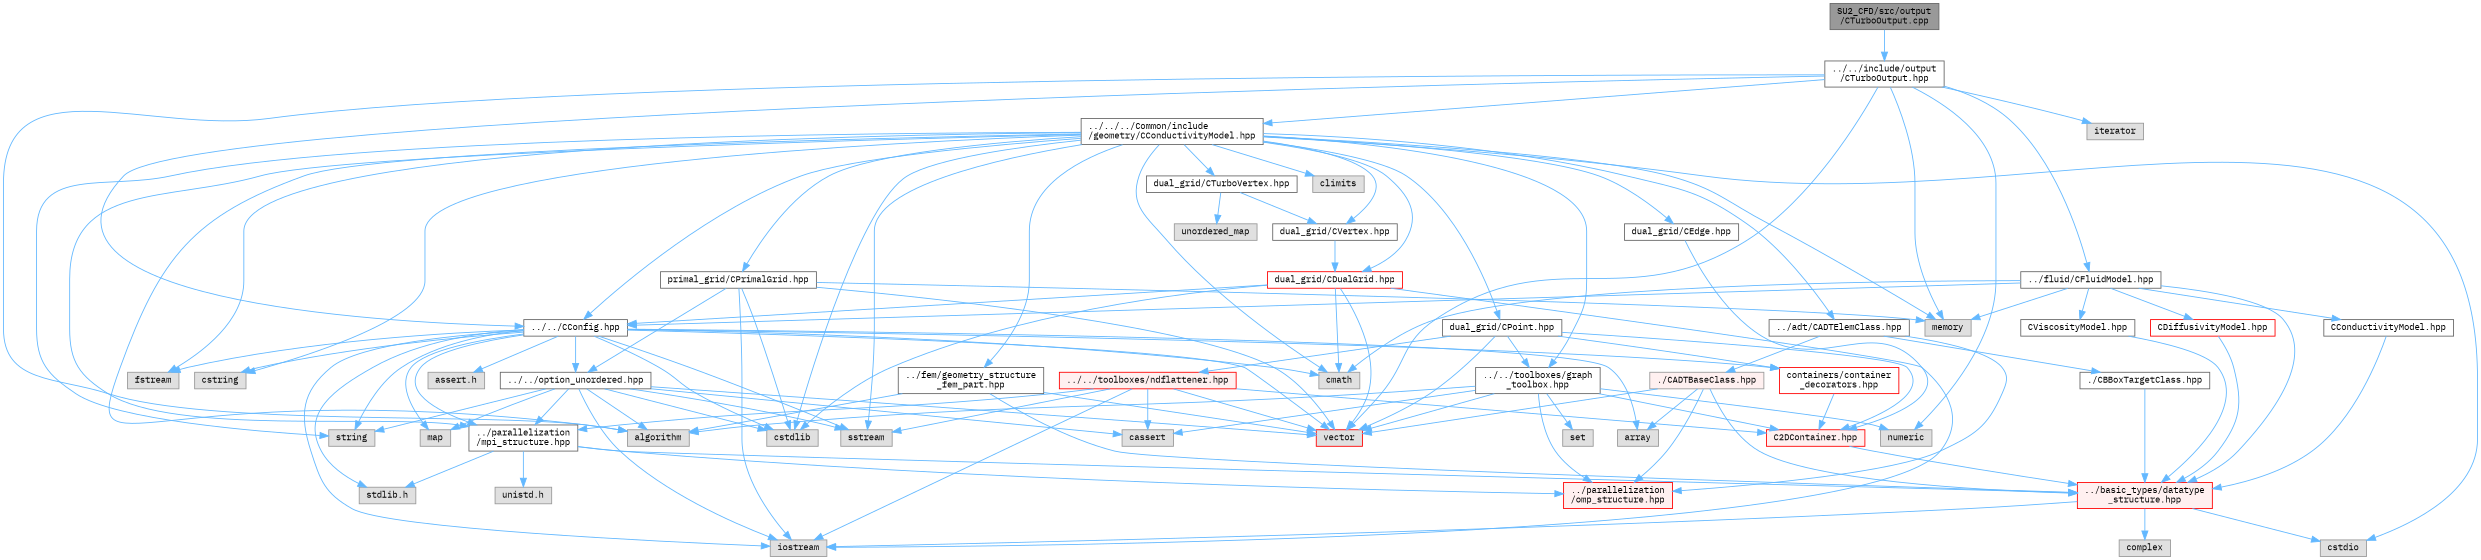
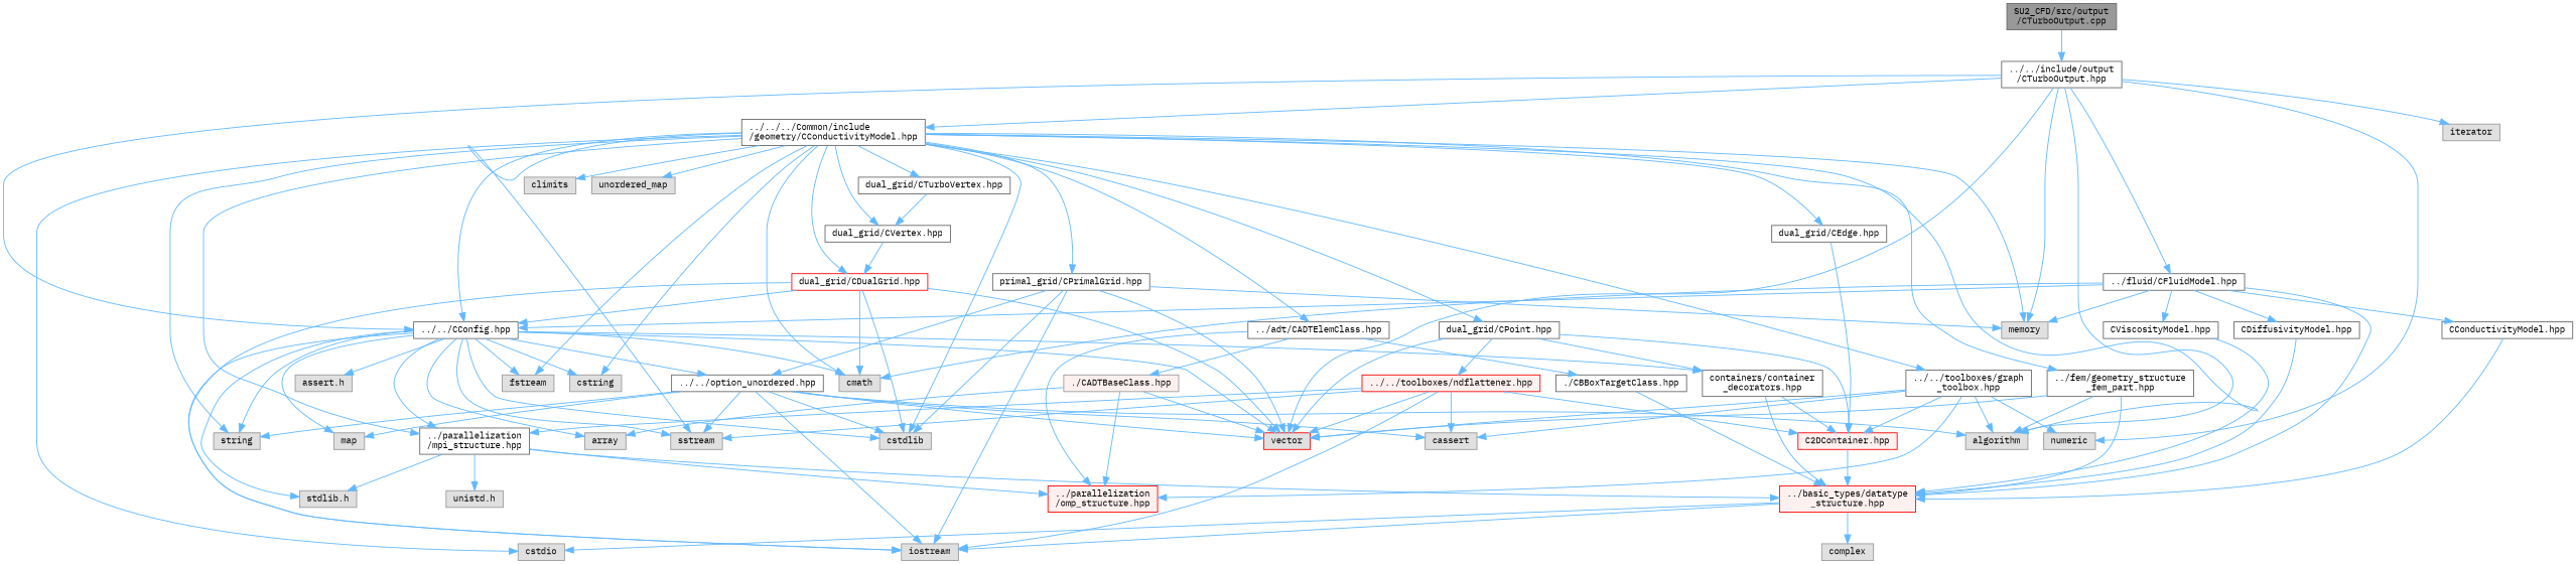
  digraph {
    fontname="IBM Plex Mono"
    node [color=grey60 fillcolor="#E0E0E0" fontname="IBM Plex Mono" fontsize=10 shape=box style=filled]
    edge [color=steelblue1 fontname="IBM Plex Mono" fontsize=10 labelfontname=Helvetica labelfontsize=10 style=solid]
    n1 [color=gray40 fillcolor=grey60 fontcolor=black height=0.2 label="SU2_CFD/src/output\l/CTurboOutput.cpp" width=0.4]
    n2 [color=grey40 fillcolor=white height=0.2 label="../../include/output\l/CTurboOutput.hpp" width=0.4]
    n3 [color=red height=0.2 label=vector width=0.4]
    n4 [height=0.2 label=memory width=0.4]
    n5 [height=0.2 label=algorithm width=0.4]
    n6 [height=0.2 label=iterator width=0.4]
    n7 [height=0.2 label=numeric width=0.4]
    n8 [color=grey40 fillcolor=white height=0.2 label="../../../Common/include\l/geometry/CConductivityModel.hpp" width=0.4]
    n9 [color=grey40 fillcolor=white height=0.2 label="../../CConfig.hpp" width=0.4]
    n10 [color=grey40 fillcolor=white height=0.2 label="../fluid/CFluidModel.hpp" width=0.4]
    n11 [color=grey40 fillcolor=white height=0.2 label="../parallelization\l/mpi_structure.hpp" width=0.4]
    n12 [height=0.2 label=cstdio width=0.4]
    n13 [height=0.2 label=string width=0.4]
    n14 [height=0.2 label=fstream width=0.4]
    n15 [height=0.2 label=sstream width=0.4]
    n16 [height=0.2 label=cmath width=0.4]
    n17 [height=0.2 label=cstring width=0.4]
    n18 [height=0.2 label=cstdlib width=0.4]
    n19 [height=0.2 label=climits width=0.4]
    n20 [height=0.2 label=unordered_map width=0.4]
    n21 [color=grey40 fillcolor=white height=0.2 label="primal_grid/CPrimalGrid.hpp" width=0.4]
    n22 [color=red fillcolor=white height=0.2 label="dual_grid/CDualGrid.hpp" width=0.4]
    n23 [color=grey40 fillcolor=white height=0.2 label="dual_grid/CPoint.hpp" width=0.4]
    n24 [color=grey40 fillcolor=white height=0.2 label="../../toolboxes/graph\l_toolbox.hpp" width=0.4]
    n25 [color=grey40 fillcolor=white height=0.2 label="dual_grid/CEdge.hpp" width=0.4]
    n26 [color=grey40 fillcolor=white height=0.2 label="dual_grid/CVertex.hpp" width=0.4]
    n27 [color=grey40 fillcolor=white height=0.2 label="dual_grid/CTurboVertex.hpp" width=0.4]
    n28 [color=grey40 fillcolor=white height=0.2 label="../fem/geometry_structure\l_fem_part.hpp" width=0.4]
    n29 [color=grey40 fillcolor=white height=0.2 label="../adt/CADTElemClass.hpp" width=0.4]
    n30 [height=0.2 label="stdlib.h" width=0.4]
    n31 [height=0.2 label=iostream width=0.4]
    n32 [color=grey40 fillcolor=white height=0.2 label="../../option_unordered.hpp" width=0.4]
    n33 [height=0.2 label=map width=0.4]
    n34 [height=0.2 label=array width=0.4]
    n35 [height=0.2 label="assert.h" width=0.4]
-   n36 [color=red fillcolor=white height=0.2 label="containers/container\l_decorators.hpp" width=0.4]
+   n36 [color=grey40 fillcolor=white height=0.2 label="containers/container\l_decorators.hpp" width=0.4]
    n37 [color=red fillcolor="#FFF0F0" height=0.2 label="../basic_types/datatype\l_structure.hpp" width=0.4]
    n38 [color=grey40 fillcolor=white height=0.2 label="CConductivityModel.hpp" width=0.4]
    n39 [color=grey40 fillcolor=white height=0.2 label="CViscosityModel.hpp" width=0.4]
-   n40 [color=red fillcolor=white height=0.2 label="CDiffusivityModel.hpp" width=0.4]
+   n40 [color=grey40 fillcolor=white height=0.2 label="CDiffusivityModel.hpp" width=0.4]
    n41 [height=0.2 label="unistd.h" width=0.4]
    n42 [color=red fillcolor="#FFF0F0" height=0.2 label="../parallelization\l/omp_structure.hpp" width=0.4]
    n43 [color=red fillcolor="#FFF0F0" height=0.2 label="C2DContainer.hpp" width=0.4]
    n44 [color=red fillcolor="#FFF0F0" height=0.2 label="../../toolboxes/ndflattener.hpp" width=0.4]
    n45 [height=0.2 label=cassert width=0.4]
-   n46 [height=0.2 label=set width=0.4]
    n47 [fillcolor="#FFF0F0" height=0.2 label="./CADTBaseClass.hpp" width=0.4]
    n48 [color=grey40 fillcolor=white height=0.2 label="./CBBoxTargetClass.hpp" width=0.4]
    n49 [height=0.2 label=complex width=0.4]
    n1 -> n2
    n2 -> n3
    n2 -> n4
    n2 -> n5
    n2 -> n6
    n2 -> n7
    n2 -> n8
    n2 -> n9
    n2 -> n10
    n8 -> n4
    n8 -> n5
    n8 -> n9
    n8 -> n11
    n8 -> n12
    n8 -> n13
    n8 -> n14
    n8 -> n15
    n8 -> n16
    n8 -> n17
    n8 -> n18
    n8 -> n19
-   n27 -> n20
+   n8 -> n20
    n8 -> n21
    n8 -> n22
    n8 -> n23
    n8 -> n24
    n8 -> n25
    n8 -> n26
    n8 -> n27
    n8 -> n28
    n8 -> n29
    n9 -> n3
    n9 -> n11
    n9 -> n13
    n9 -> n14
    n9 -> n15
    n9 -> n16
    n9 -> n17
    n9 -> n18
    n9 -> n30
    n9 -> n31
    n9 -> n32
    n9 -> n33
    n9 -> n34
    n9 -> n35
    n9 -> n36
    n10 -> n4
    n10 -> n9
    n10 -> n16
    n10 -> n37
    n10 -> n38
    n10 -> n39
    n10 -> n40
    n11 -> n30
    n11 -> n37
    n11 -> n41
    n11 -> n42
    n21 -> n3
    n21 -> n4
    n21 -> n18
    n21 -> n31
    n21 -> n32
    n22 -> n3
    n22 -> n9
    n22 -> n16
    n22 -> n18
    n22 -> n31
    n23 -> n3
-   n23 -> n24
    n23 -> n36
    n23 -> n43
    n23 -> n44
    n24 -> n3
    n24 -> n5
    n24 -> n7
    n24 -> n42
    n24 -> n43
    n24 -> n45
-   n24 -> n46
    n25 -> n43
    n26 -> n22
    n27 -> n26
    n28 -> n3
    n28 -> n5
    n28 -> n37
    n29 -> n42
    n29 -> n47
    n29 -> n48
    n32 -> n3
    n32 -> n5
-   n32 -> n11
    n32 -> n13
    n32 -> n15
    n32 -> n18
    n32 -> n31
    n32 -> n33
    n32 -> n45
    n36 -> n43
    n37 -> n12
    n37 -> n31
    n37 -> n49
    n38 -> n37
    n39 -> n37
    n40 -> n37
    n43 -> n37
    n44 -> n3
    n44 -> n11
    n44 -> n15
    n44 -> n31
    n44 -> n43
    n44 -> n45
    n47 -> n3
    n47 -> n34
-   n47 -> n37
+   n36 -> n37
    n47 -> n42
    n48 -> n37
  }
